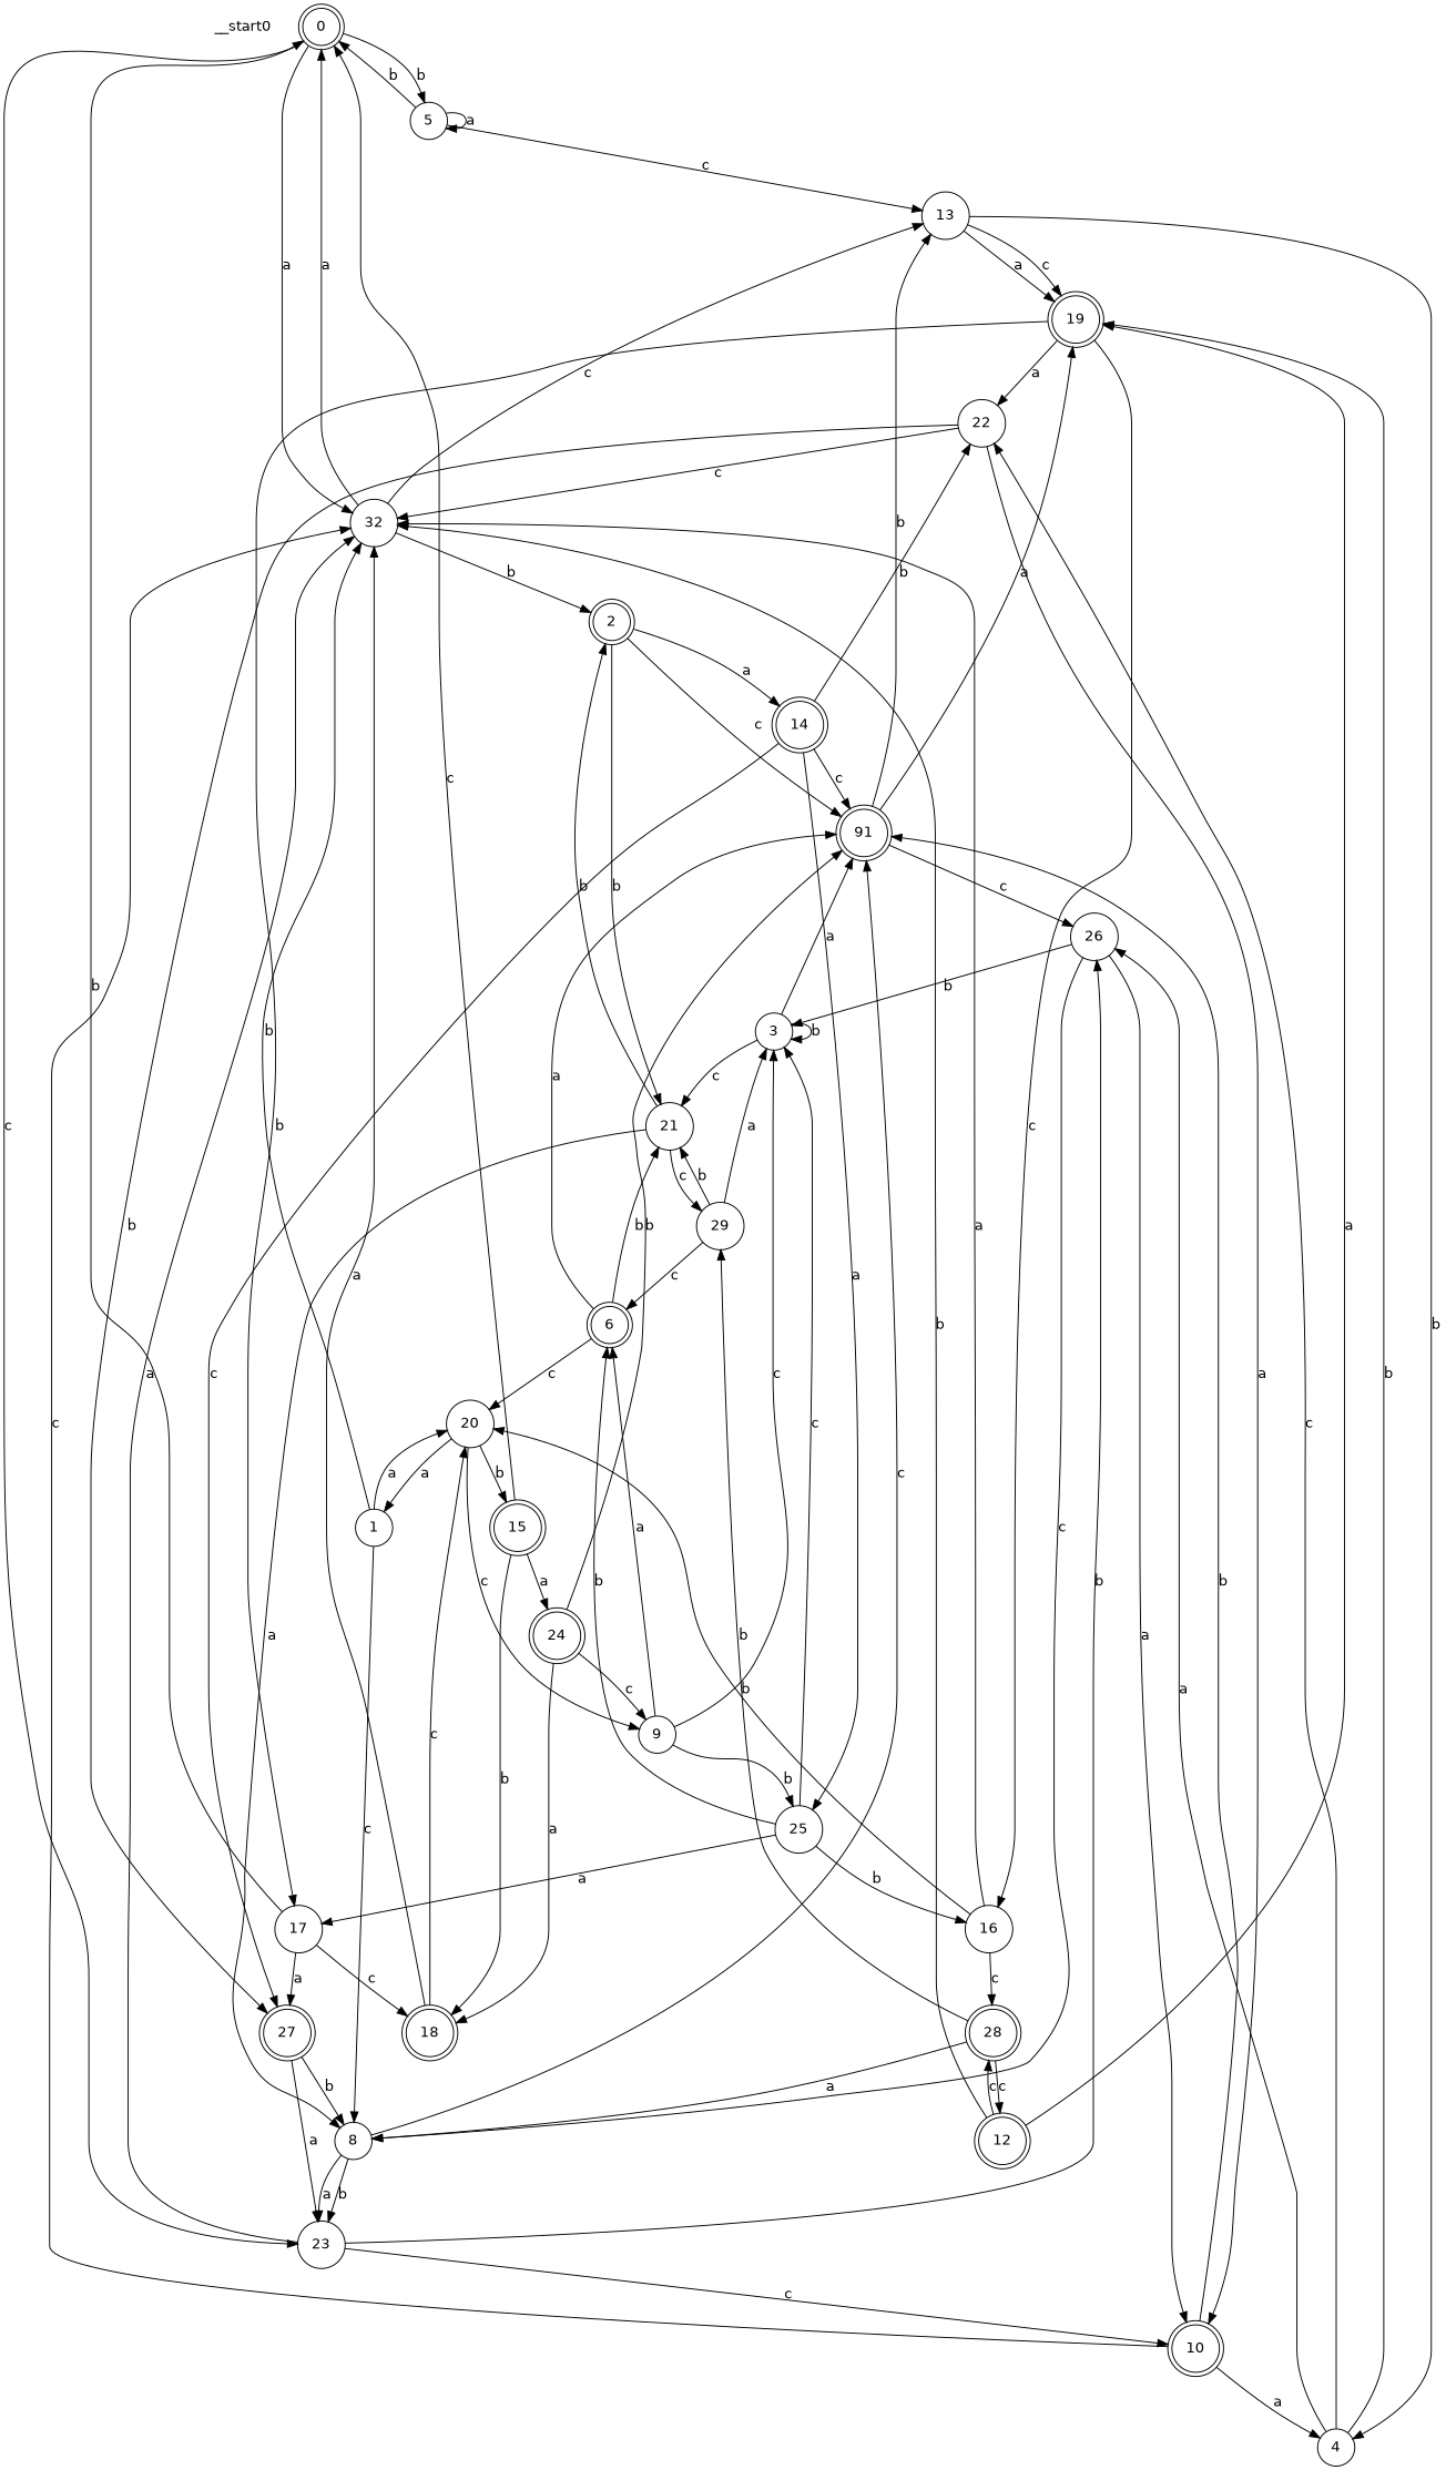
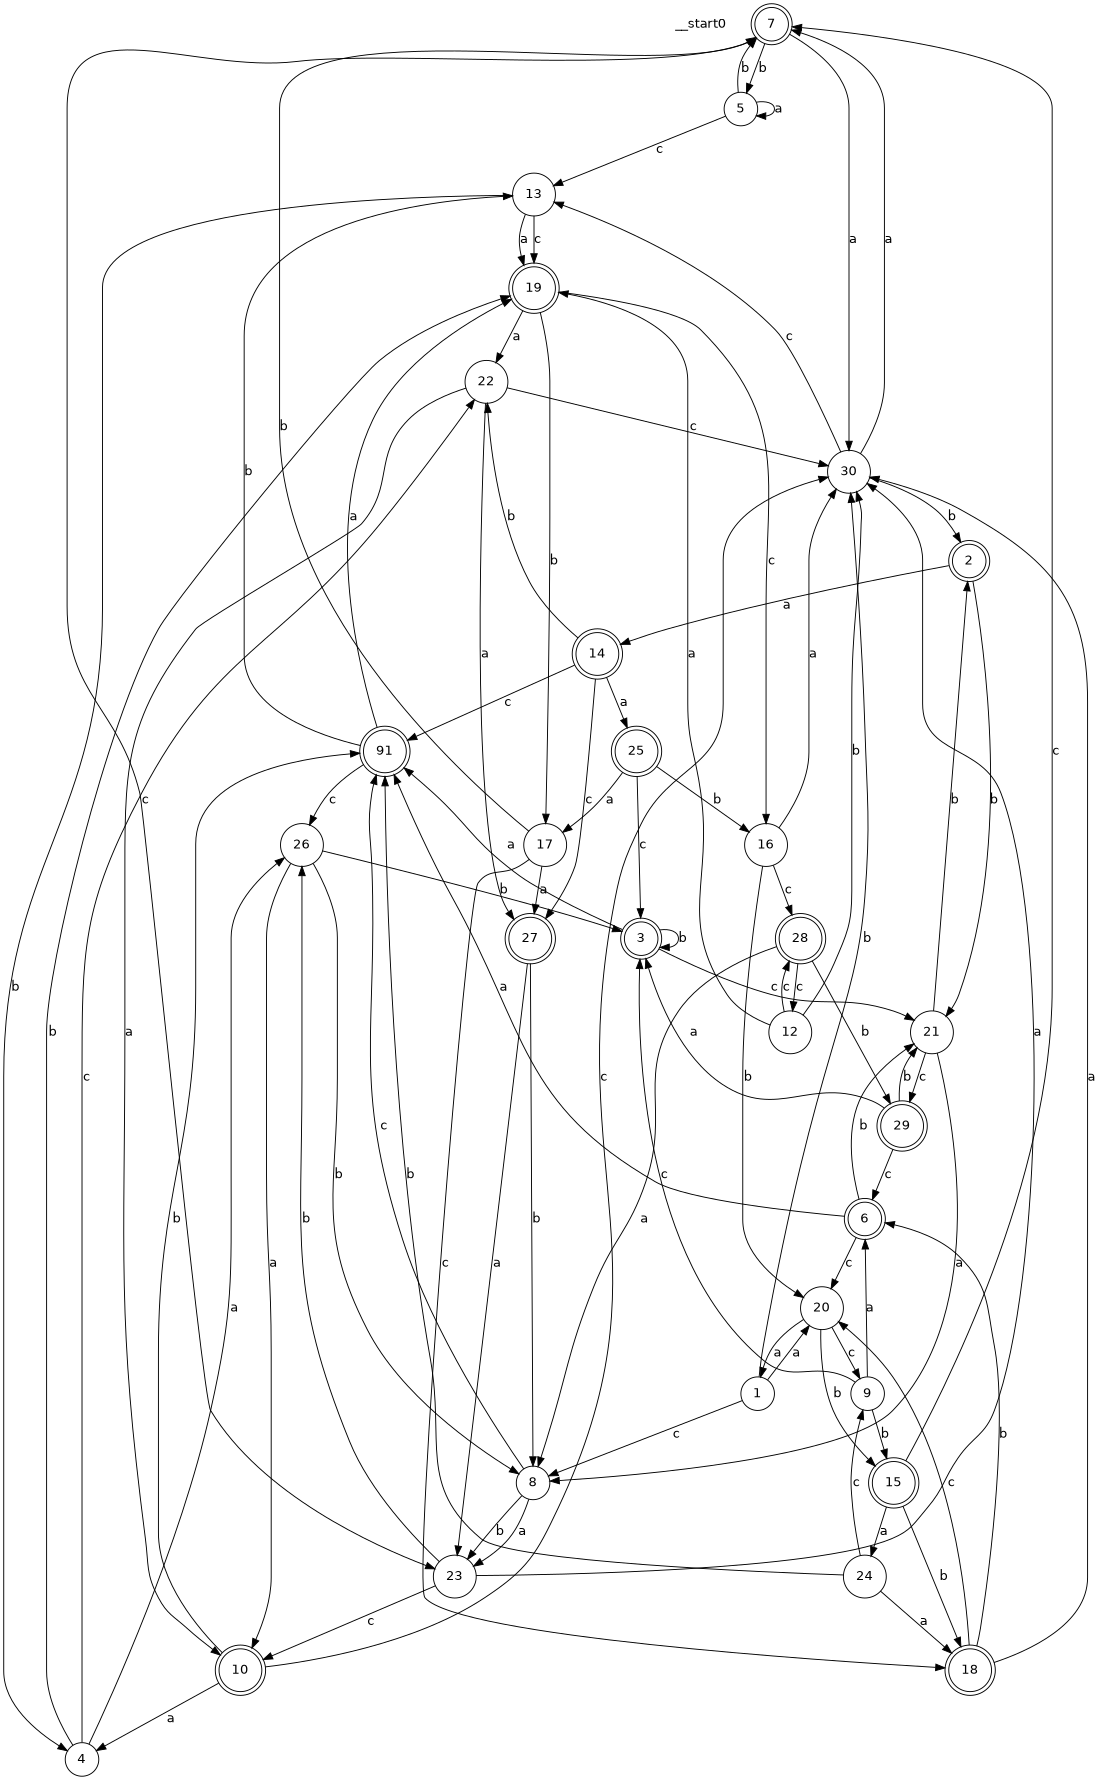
  digraph {
    fontname="DejaVu Sans"
    rankdir=TB
    node [fontname="DejaVu Sans" shape=circle color=black fillcolor=white style=filled]
    edge [fontname="DejaVu Sans"]
    __start0 [shape=none color="" fillcolor="" style=""]
-   n2 [label=0 shape=doublecircle style="rounded,filled"]
+   n2 [label=7 shape=doublecircle style="rounded,filled"]
    n3 [label=5]
    n4 [label=23]
-   n5 [label=32]
+   n5 [label=30]
    n6 [label=13]
    n7 [label=26]
    n8 [label=10 shape=doublecircle style="rounded,filled"]
    n9 [label=2 shape=doublecircle style="rounded,filled"]
    n10 [label=1]
    n11 [label=8]
    n12 [label=20]
    n13 [label=91 shape=doublecircle style="rounded,filled"]
    n14 [label=9]
    n15 [label=15 shape=doublecircle style="rounded,filled"]
    n16 [label=14 shape=doublecircle style="rounded,filled"]
    n17 [label=21]
    n18 [label=19 shape=doublecircle style="rounded,filled"]
    n19 [label=22]
-   n20 [label=25 style="rounded,filled"]
+   n20 [label=25 shape=doublecircle style="rounded,filled"]
    n21 [label=27 shape=doublecircle style="rounded,filled"]
-   n22 [label=29]
-   n23 [label=3 style="rounded,filled"]
+   n22 [label=29 shape=doublecircle]
+   n23 [label=3 shape=doublecircle style="rounded,filled"]
    n24 [label=4]
    n25 [label=16]
    n26 [label=17]
    n27 [label=6 shape=doublecircle style="rounded,filled"]
-   n28 [label=12 shape=doublecircle style="rounded,filled"]
+   n28 [label=12 style="rounded,filled"]
    n29 [label=28 shape=doublecircle style="rounded,filled"]
    n30 [label=18 shape=doublecircle style="rounded,filled"]
-   n31 [label=24 shape=doublecircle]
+   n31 [label=24]
    n2 -> n3 [label=b]
    n2 -> n4 [label=c]
    n2 -> n5 [label=a]
    n3 -> n2 [label=b]
    n3 -> n3 [label=a]
    n3 -> n6 [label=c]
    n4 -> n5 [label=a]
    n4 -> n7 [label=b]
    n4 -> n8 [label=c]
    n5 -> n2 [label=a]
    n5 -> n6 [label=c]
    n5 -> n9 [label=b]
    n6 -> n18 [label=a]
    n6 -> n18 [label=c]
    n6 -> n24 [label=b]
    n7 -> n8 [label=a]
-   n7 -> n11 [label=c]
+   n7 -> n11 [label=b]
    n7 -> n23 [label=b]
    n8 -> n5 [label=c]
    n8 -> n13 [label=b]
    n8 -> n24 [label=a]
-   n9 -> n13 [label=c]
    n9 -> n16 [label=a]
    n9 -> n17 [label=b]
    n10 -> n5 [label=b]
    n10 -> n11 [label=c]
    n10 -> n12 [label=a]
    n11 -> n4 [label=a]
    n11 -> n4 [label=b]
    n11 -> n13 [label=c]
    n12 -> n10 [label=a]
    n12 -> n14 [label=c]
    n12 -> n15 [label=b]
    n13 -> n6 [label=b]
    n13 -> n7 [label=c]
    n13 -> n18 [label=a]
-   n14 -> n20 [label=b]
+   n14 -> n15 [label=b]
    n14 -> n23 [label=c]
    n14 -> n27 [label=a]
    n15 -> n2 [label=c]
    n15 -> n30 [label=b]
    n15 -> n31 [label=a]
    n16 -> n13 [label=c]
    n16 -> n19 [label=b]
    n16 -> n20 [label=a]
    n16 -> n21 [label=c]
    n17 -> n9 [label=b]
    n17 -> n11 [label=a]
    n17 -> n22 [label=c]
    n18 -> n19 [label=a]
    n18 -> n25 [label=c]
    n18 -> n26 [label=b]
    n19 -> n5 [label=c]
    n19 -> n8 [label=a]
-   n19 -> n21 [label=b]
+   n19 -> n21 [label=a]
    n20 -> n23 [label=c]
    n20 -> n25 [label=b]
    n20 -> n26 [label=a]
    n21 -> n4 [label=a]
    n21 -> n11 [label=b]
    n22 -> n17 [label=b]
    n22 -> n23 [label=a]
    n22 -> n27 [label=c]
    n23 -> n13 [label=a]
    n23 -> n17 [label=c]
    n23 -> n23 [label=b]
    n24 -> n7 [label=a]
    n24 -> n18 [label=b]
    n24 -> n19 [label=c]
    n25 -> n5 [label=a]
    n25 -> n12 [label=b]
    n25 -> n29 [label=c]
    n26 -> n2 [label=b]
    n26 -> n21 [label=a]
    n26 -> n30 [label=c]
    n27 -> n12 [label=c]
    n27 -> n13 [label=a]
    n27 -> n17 [label=b]
    n28 -> n5 [label=b]
    n28 -> n18 [label=a]
    n28 -> n29 [label=c]
    n29 -> n11 [label=a]
    n29 -> n22 [label=b]
    n29 -> n28 [label=c]
    n30 -> n5 [label=a]
    n30 -> n12 [label=c]
-   n20 -> n27 [label=b]
+   n30 -> n27 [label=b]
    n31 -> n13 [label=b]
    n31 -> n14 [label=c]
    n31 -> n30 [label=a]
  }
